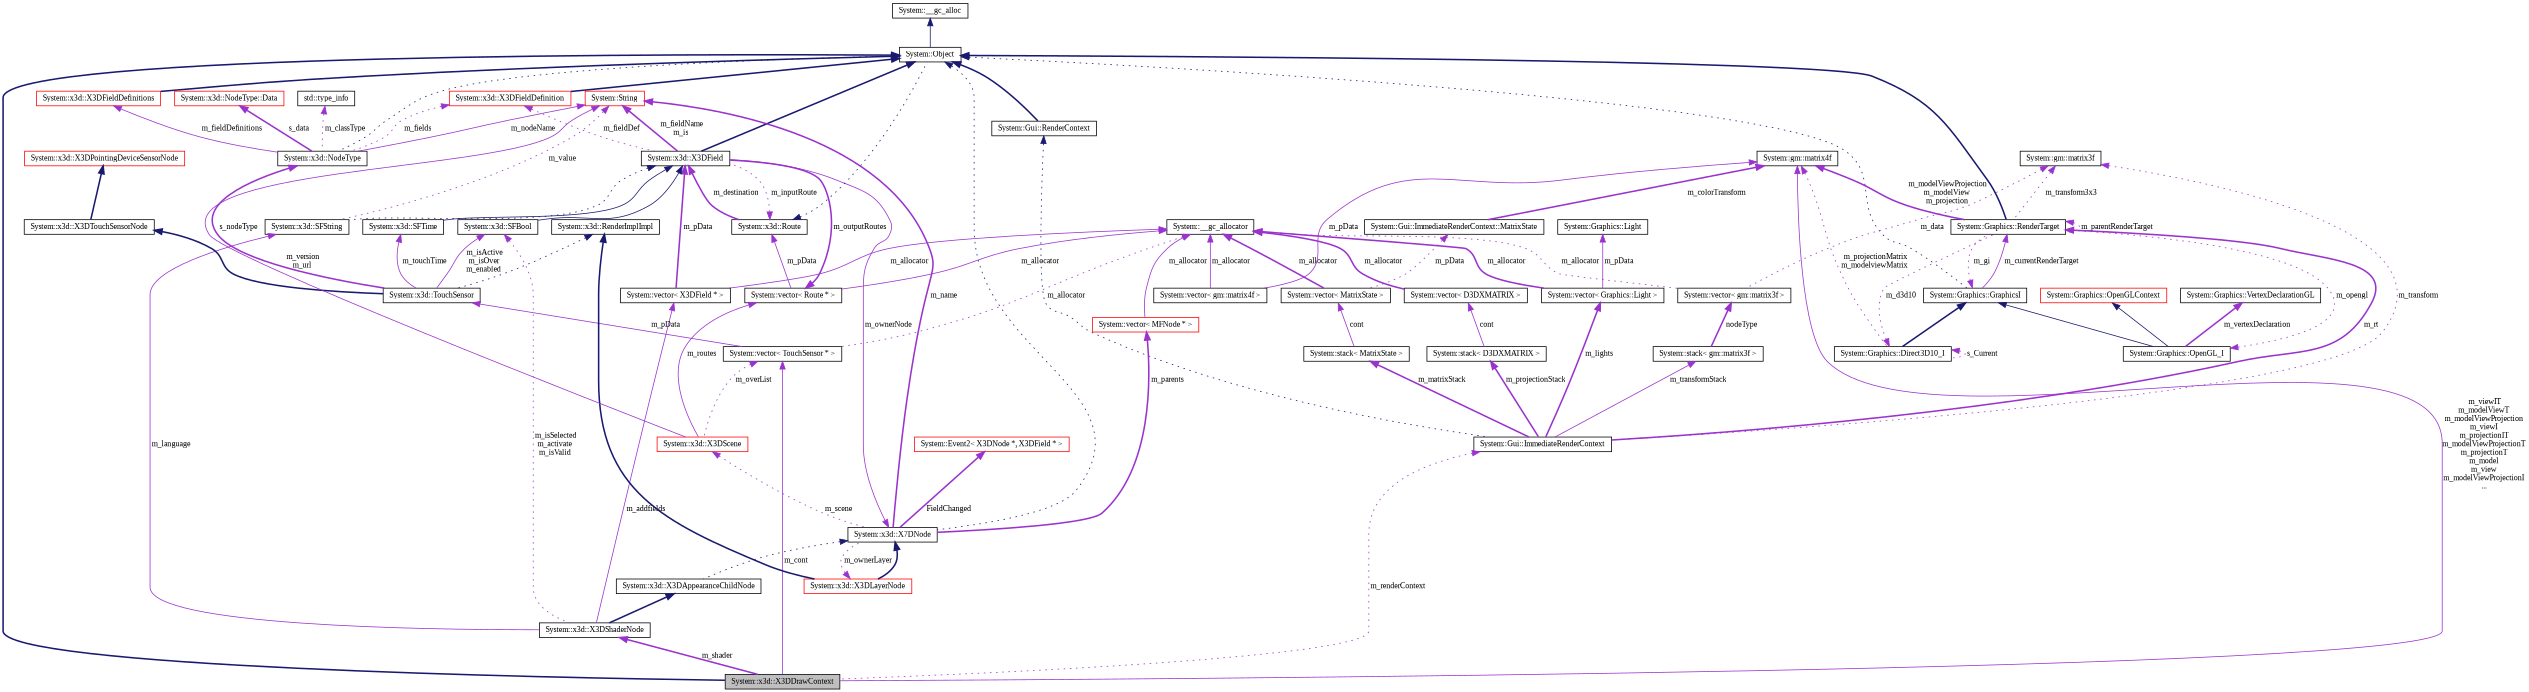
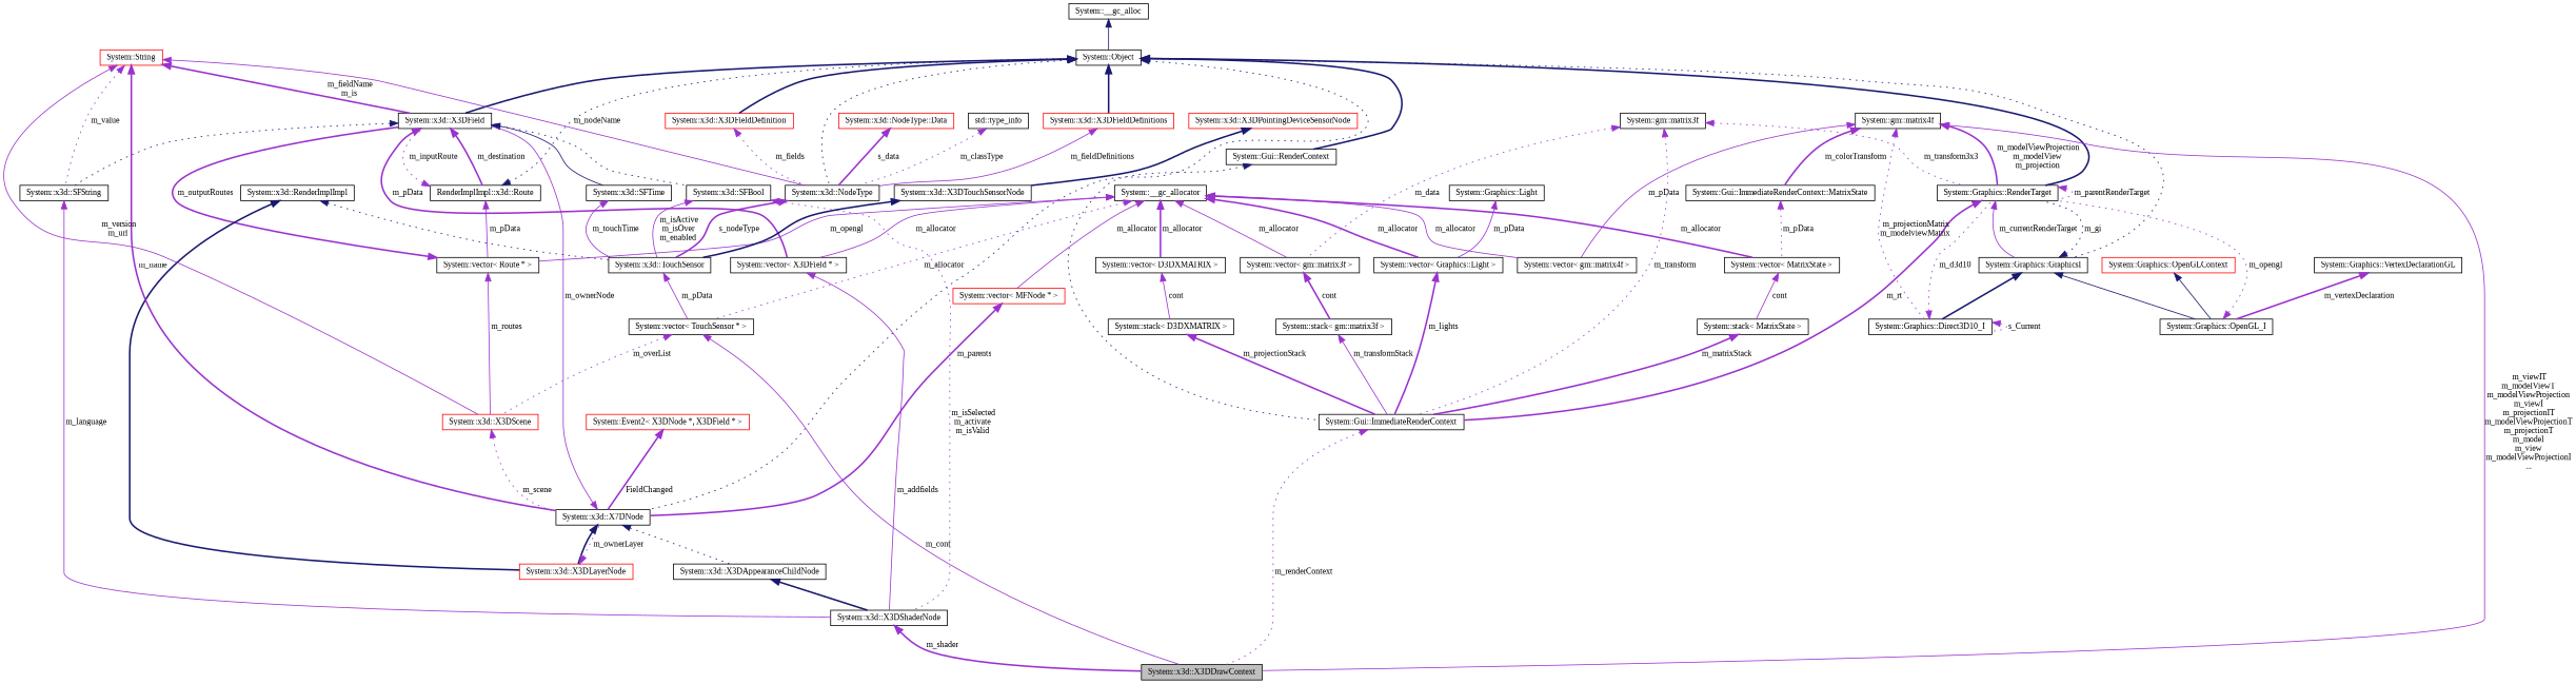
  digraph {
    fontname="Liberation Serif"
    node [color=black fillcolor=white fontname="Liberation Serif" fontsize=10 shape=record style=filled]
    edge [color=darkorchid3 dir=back fontname="Liberation Serif" fontsize=10 labelfontname=Helvetica labelfontsize=10 style=bold]
    n1 [fillcolor=grey75 fontcolor=black height=0.2 label="System::x3d::X3DDrawContext" width=0.4]
    n2 [height=0.2 label="System::Object" width=0.4]
    n3 [height=0.2 label="System::x3d::X3DField" width=0.4]
    n4 [color=red height=0.2 label="System::x3d::X3DFieldDefinition" width=0.4]
    n5 [height=0.2 label="System::x3d::X7DNode" width=0.4]
    n6 [height=0.2 label="System::x3d::NodeType" width=0.4]
    n7 [color=red height=0.2 label="System::x3d::X3DFieldDefinitions" width=0.4]
    n8 [height=0.2 label="System::Gui::RenderContext" width=0.4]
    n9 [height=0.2 label="System::Graphics::RenderTarget" width=0.4]
    n10 [height=0.2 label="System::Graphics::GraphicsI" width=0.4]
-   n11 [height=0.2 label="System::x3d::Route" width=0.4]
+   n11 [height=0.2 label="RenderImplImpl::x3d::Route" width=0.4]
    n12 [height=0.2 label="System::vector\< X3DField * \>" width=0.4]
    n13 [height=0.2 label="System::x3d::SFTime" width=0.4]
    n14 [height=0.2 label="System::x3d::SFBool" width=0.4]
    n15 [height=0.2 label="System::x3d::SFString" width=0.4]
    n16 [height=0.2 label="System::vector\< Route * \>" width=0.4]
    n17 [color=red height=0.2 label="System::x3d::X3DLayerNode" width=0.4]
    n18 [height=0.2 label="System::x3d::X3DAppearanceChildNode" width=0.4]
    n19 [height=0.2 label="System::x3d::TouchSensor" width=0.4]
    n20 [height=0.2 label="System::Gui::ImmediateRenderContext" width=0.4]
    n21 [height=0.2 label="System::Graphics::Direct3D10_I" width=0.4]
    n22 [height=0.2 label="System::Graphics::OpenGL_I" width=0.4]
    n23 [height=0.2 label="System::__gc_alloc" width=0.4]
    n24 [height=0.2 label="System::vector\< gm::matrix4f \>" width=0.4]
    n25 [height=0.2 label="System::__gc_allocator" width=0.4]
    n26 [height=0.2 label="System::vector\< TouchSensor * \>" width=0.4]
    n27 [color=red height=0.2 label="System::vector\< MFNode * \>" width=0.4]
    n28 [height=0.2 label="System::vector\< Graphics::Light \>" width=0.4]
    n29 [height=0.2 label="System::vector\< MatrixState \>" width=0.4]
    n30 [height=0.2 label="System::vector\< D3DXMATRIX \>" width=0.4]
    n31 [height=0.2 label="System::vector\< gm::matrix3f \>" width=0.4]
    n32 [color=red height=0.2 label="System::x3d::X3DScene" width=0.4]
    n33 [height=0.2 label="System::stack\< MatrixState \>" width=0.4]
    n34 [height=0.2 label="System::stack\< D3DXMATRIX \>" width=0.4]
    n35 [height=0.2 label="System::stack\< gm::matrix3f \>" width=0.4]
    n36 [height=0.2 label="System::x3d::X3DShaderNode" width=0.4]
    n37 [height=0.2 label="System::gm::matrix4f" width=0.4]
    n38 [height=0.2 label="System::Gui::ImmediateRenderContext::MatrixState" width=0.4]
    n39 [height=0.2 label="System::x3d::X3DTouchSensorNode" width=0.4]
    n40 [color=red height=0.2 label="System::x3d::X3DPointingDeviceSensorNode" width=0.4]
    n41 [height=0.2 label="System::x3d::RenderImplImpl" width=0.4]
    n42 [color=red height=0.2 label="System::String" width=0.4]
    n43 [color=red height=0.2 label="System::Event2\< X3DNode *, X3DField * \>" width=0.4]
    n44 [color=red height=0.2 label="System::x3d::NodeType::Data" width=0.4]
    n45 [height=0.2 label="std::type_info" width=0.4]
    n46 [height=0.2 label="System::gm::matrix3f" width=0.4]
    n47 [color=red height=0.2 label="System::Graphics::OpenGLContext" width=0.4]
    n48 [height=0.2 label="System::Graphics::VertexDeclarationGL" width=0.4]
    n49 [height=0.2 label="System::Graphics::Light" width=0.4]
-   n2 -> n1 [color=midnightblue]
    n2 -> n3 [color=midnightblue]
    n2 -> n4 [color=midnightblue]
    n2 -> n5 [color=midnightblue style=dotted]
    n2 -> n6 [color=midnightblue style=dotted]
    n2 -> n7 [color=midnightblue]
    n2 -> n8 [color=midnightblue]
    n2 -> n9 [color=midnightblue]
    n2 -> n10 [color=midnightblue style=dotted]
    n3 -> n11 [label=" m_destination"]
    n3 -> n12 [label=" m_pData"]
    n3 -> n13 [color=midnightblue style=solid]
-   n3 -> n14 [color=midnightblue style=solid]
+   n3 -> n14 [color=midnightblue style=dotted]
    n3 -> n15 [color=midnightblue style=dotted]
-   n4 -> n3 [label=" m_fieldDef" style=dotted]
    n4 -> n6 [label=" m_fields" style=dotted]
    n5 -> n3 [label=" m_ownerNode" style=solid]
    n5 -> n17 [color=midnightblue]
    n5 -> n18 [color=midnightblue style=dotted]
    n6 -> n19 [label=" s_nodeType"]
    n7 -> n6 [label=" m_fieldDefinitions" style=solid]
    n8 -> n20 [color=midnightblue style=dotted]
    n9 -> n9 [label=" m_parentRenderTarget" style=dotted]
    n9 -> n10 [label=" m_currentRenderTarget" style=solid]
    n9 -> n20 [label=" m_rt"]
-   n10 -> n9 [label=" m_gi" style=dotted]
+   n10 -> n9 [color=midnightblue label=" m_gi" style=dotted]
    n10 -> n21 [color=midnightblue]
    n10 -> n22 [color=midnightblue style=solid]
    n11 -> n2 [color=midnightblue style=dotted]
    n11 -> n3 [label=" m_inputRoute" style=dotted]
    n11 -> n16 [label=" m_pData" style=solid]
    n12 -> n36 [label=" m_addfields" style=solid]
    n13 -> n19 [label=" m_touchTime" style=solid]
    n14 -> n19 [label=" m_isActive\nm_isOver\nm_enabled" style=solid]
    n14 -> n36 [label=" m_isSelected\nm_activate\nm_isValid" style=dotted]
    n15 -> n36 [label=" m_language" style=solid]
    n16 -> n3 [label=" m_outputRoutes"]
    n16 -> n32 [label=" m_routes" style=solid]
    n17 -> n5 [label=" m_ownerLayer" style=dotted]
    n18 -> n36 [color=midnightblue]
    n19 -> n26 [label=" m_pData" style=solid]
    n20 -> n1 [label=" m_renderContext" style=dotted]
    n21 -> n9 [label=" m_d3d10" style=dotted]
    n21 -> n21 [label=" s_Current" style=dotted]
    n22 -> n9 [label=" m_opengl" style=dotted]
    n23 -> n2 [color=midnightblue style=solid]
    n25 -> n12 [label=" m_allocator" style=solid]
-   n25 -> n16 [label=" m_allocator" style=solid]
+   n25 -> n16 [label=" m_opengl" style=solid]
    n25 -> n24 [label=" m_allocator" style=solid]
    n25 -> n26 [label=" m_allocator" style=dotted]
    n25 -> n27 [label=" m_allocator" style=solid]
    n25 -> n28 [label=" m_allocator"]
    n25 -> n29 [label=" m_allocator"]
    n25 -> n30 [label=" m_allocator"]
-   n25 -> n31 [label=" m_allocator" style=dotted]
+   n25 -> n31 [label=" m_allocator" style=solid]
    n26 -> n1 [label=" m_cont" style=solid]
    n26 -> n32 [label=" m_overList" style=dotted]
    n27 -> n5 [label=" m_parents"]
    n28 -> n20 [label=" m_lights"]
    n29 -> n33 [label=" cont" style=solid]
    n30 -> n34 [label=" cont" style=solid]
-   n31 -> n35 [label=" nodeType"]
+   n31 -> n35 [label=" cont"]
    n32 -> n5 [label=" m_scene" style=dotted]
    n33 -> n20 [label=" m_matrixStack"]
    n34 -> n20 [label=" m_projectionStack"]
    n35 -> n20 [label=" m_transformStack" style=solid]
    n36 -> n1 [label=" m_shader"]
    n37 -> n1 [label=" m_viewIT\nm_modelViewT\nm_modelViewProjection\nm_viewI\nm_projectionIT\nm_modelViewProjectionT\nm_projectionT\nm_model\nm_view\nm_modelViewProjectionI\n..." style=solid]
    n37 -> n9 [label=" m_modelViewProjection\nm_modelView\nm_projection"]
    n37 -> n21 [label=" m_projectionMatrix\nm_modelviewMatrix" style=dotted]
    n37 -> n24 [label=" m_pData" style=solid]
    n37 -> n38 [label=" m_colorTransform"]
    n38 -> n29 [label=" m_pData" style=dotted]
    n39 -> n19 [color=midnightblue]
    n40 -> n39 [color=midnightblue]
    n41 -> n17 [color=midnightblue]
    n41 -> n19 [color=midnightblue style=dotted]
    n42 -> n3 [label=" m_fieldName\nm_is"]
    n42 -> n5 [label=" m_name"]
    n42 -> n6 [label=" m_nodeName" style=solid]
    n42 -> n15 [label=" m_value" style=dotted]
    n42 -> n32 [label=" m_version\nm_url" style=solid]
    n43 -> n5 [label=" FieldChanged"]
    n44 -> n6 [label=" s_data"]
    n45 -> n6 [label=" m_classType" style=dotted]
    n46 -> n9 [label=" m_transform3x3" style=dotted]
    n46 -> n20 [label=" m_transform" style=dotted]
    n46 -> n31 [label=" m_data" style=dotted]
    n47 -> n22 [color=midnightblue style=solid]
    n48 -> n22 [label=" m_vertexDeclaration"]
    n49 -> n28 [label=" m_pData" style=solid]
  }
